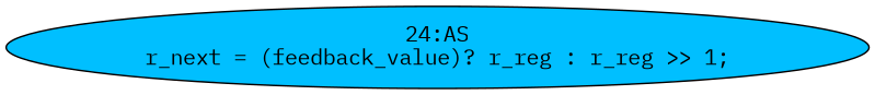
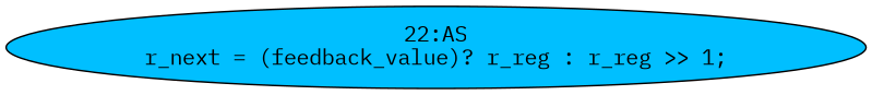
  strict digraph {
    fontname="IBM Plex Mono"
-   n1 [ast="<pyverilog.vparser.ast.Assign object at 0x7f7d54ca4a90>" def_var="['r_next']" fillcolor=deepskyblue label="24:AS\nr_next = (feedback_value)? r_reg : r_reg >> 1;" statements="[]" style=filled typ=Assign use_var="['feedback_value', 'r_reg', 'r_reg']" fontname="IBM Plex Mono"]
+   n1 [ast="<pyverilog.vparser.ast.Assign object at 0x7f7d54ca4a90>" def_var="['r_next']" fillcolor=deepskyblue label="22:AS\nr_next = (feedback_value)? r_reg : r_reg >> 1;" statements="[]" style=filled typ=Assign use_var="['feedback_value', 'r_reg', 'r_reg']" fontname="IBM Plex Mono"]
  }
